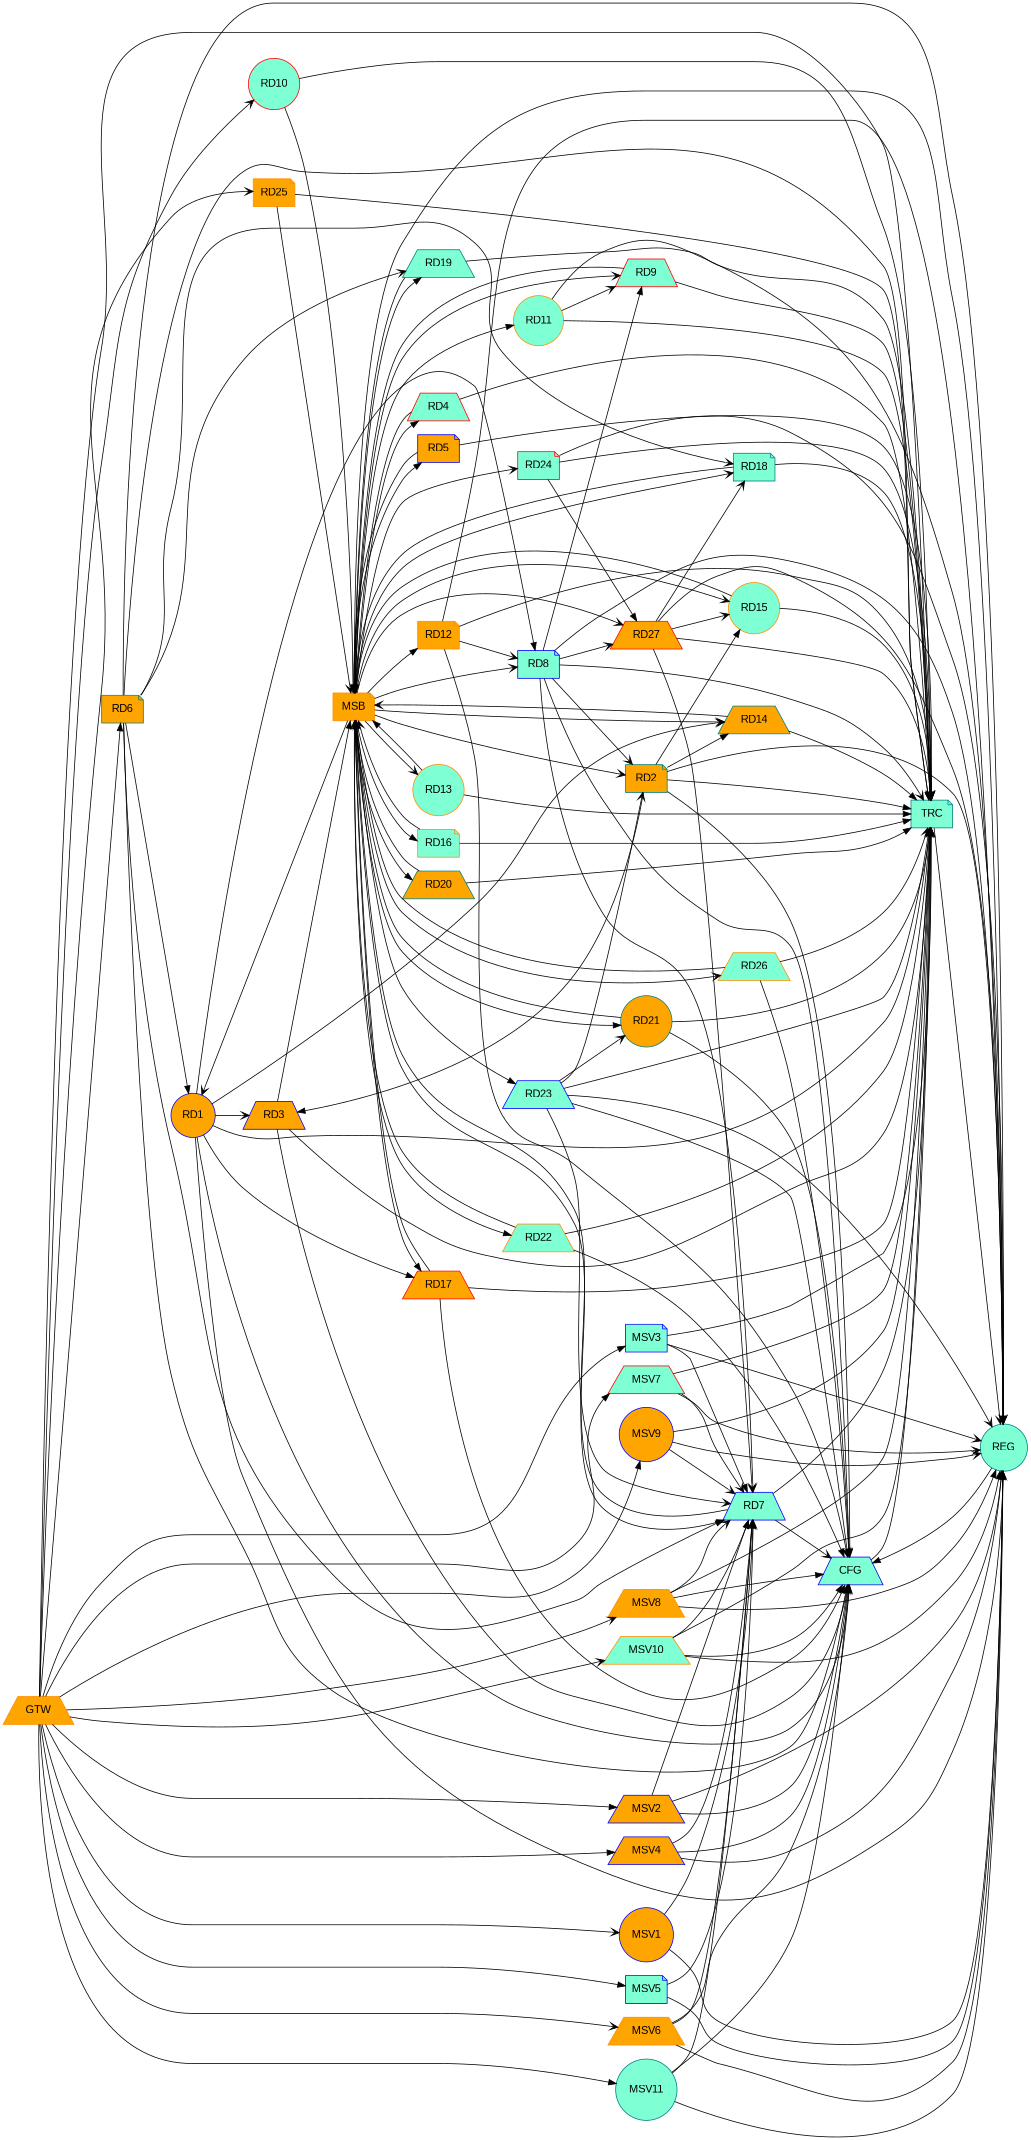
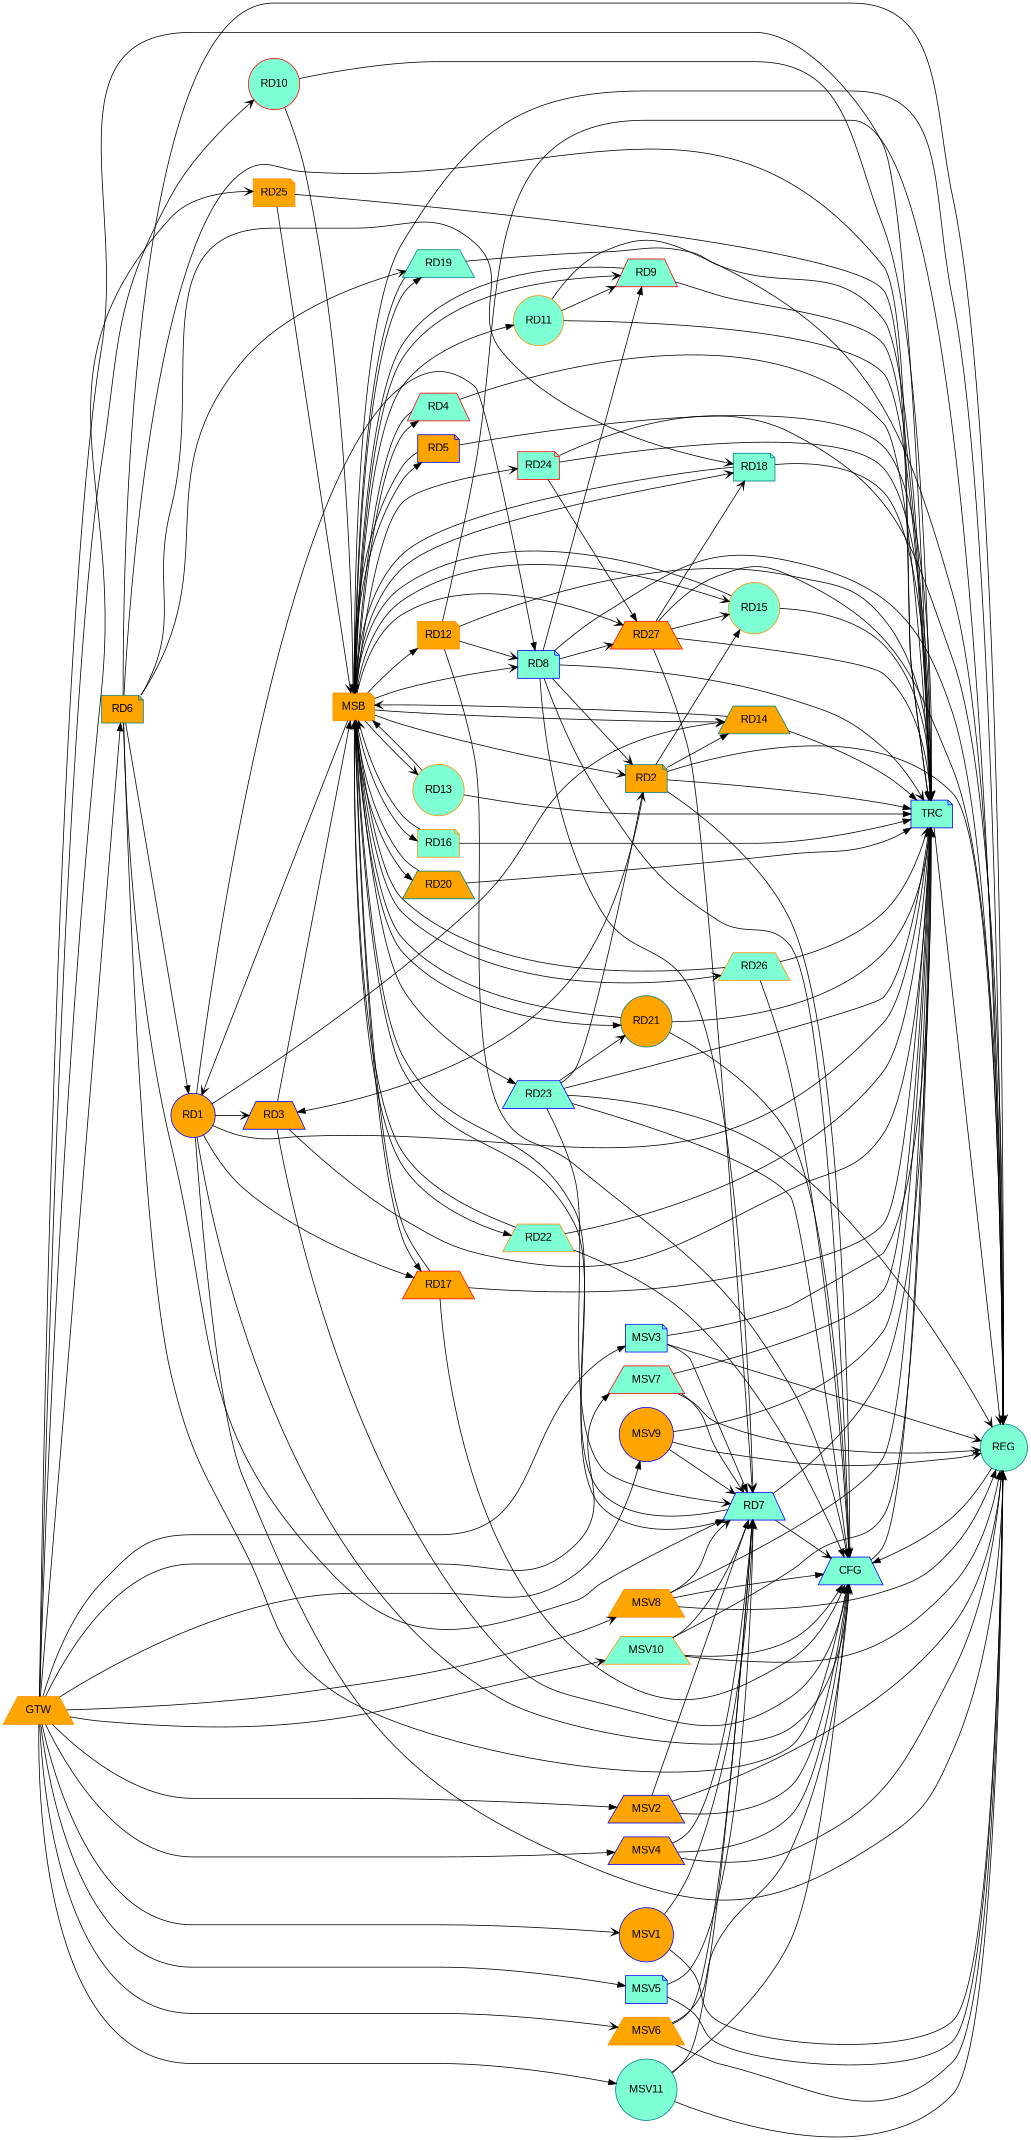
  strict digraph {
    fontname="Liberation Sans"
    rankdir=LR
    node [color=blue fillcolor=aquamarine fontname="Liberation Sans" shape=trapezium style=filled]
    edge [arrowhead=normal fontname="Liberation Sans"]
    n1 [fillcolor=orange label=RD1 shape=circle]
    n2 [fillcolor=orange label=RD3]
    n3 [label=RD8 shape=note]
    n4 [color=teal fillcolor=orange label=RD14]
    n5 [color=red fillcolor=orange label=RD17]
    n6 [color=teal label=REG shape=circle]
    n7 [label=CFG]
-   n8 [color=teal label=TRC shape=note]
+   n8 [label=TRC shape=note]
    n9 [color=darkorange fillcolor=orange label=MSB shape=note]
    n10 [color=teal fillcolor=orange label=RD2 shape=note]
    n11 [label=RD7]
    n12 [color=red label=RD9]
    n13 [color=red fillcolor=orange label=RD27]
    n14 [color=darkorange label=RD15 shape=circle]
    n15 [color=red label=RD4]
    n16 [fillcolor=orange label=RD5 shape=note]
    n17 [color=teal label=RD18 shape=note]
    n18 [color=teal label=RD19]
    n19 [color=darkorange label=RD11 shape=circle]
    n20 [color=darkorange fillcolor=orange label=RD12 shape=note]
    n21 [color=darkorange label=RD13 shape=circle]
    n22 [color=darkorange label=RD16 shape=note]
    n23 [color=teal fillcolor=orange label=RD20]
    n24 [color=teal fillcolor=orange label=RD21 shape=circle]
    n25 [color=darkorange label=RD22]
    n26 [label=RD23]
    n27 [color=red label=RD24 shape=note]
    n28 [color=darkorange label=RD26]
    n29 [color=teal fillcolor=orange label=RD6 shape=note]
    n30 [color=red label=RD10 shape=circle]
    n31 [color=darkorange fillcolor=orange label=RD25 shape=note]
    n32 [color=darkorange fillcolor=orange label=GTW]
    n33 [fillcolor=orange label=MSV1 shape=circle]
    n34 [fillcolor=orange label=MSV2]
    n35 [label=MSV3 shape=note]
    n36 [fillcolor=orange label=MSV4]
    n37 [label=MSV5 shape=note]
    n38 [color=darkorange fillcolor=orange label=MSV6]
    n39 [color=red label=MSV7]
    n40 [color=darkorange fillcolor=orange label=MSV8]
    n41 [fillcolor=orange label=MSV9 shape=circle]
    n42 [color=darkorange label=MSV10]
    n43 [color=teal label=MSV11 shape=circle]
    n1 -> n2 [arrowhead=vee]
    n1 -> n3
    n1 -> n4 [arrowhead=vee]
    n1 -> n5
    n1 -> n6
    n1 -> n7
    n1 -> n8 [arrowhead=vee]
    n2 -> n7 [arrowhead=vee]
    n2 -> n8
    n2 -> n9
    n3 -> n6 [arrowhead=vee]
    n3 -> n7
    n3 -> n8 [arrowhead=vee]
    n3 -> n10 [arrowhead=vee]
    n3 -> n11 [arrowhead=vee]
    n3 -> n12
    n3 -> n13 [arrowhead=vee]
    n4 -> n8
    n4 -> n9 [arrowhead=vee]
    n5 -> n7
    n5 -> n8
    n5 -> n9
    n6 -> n7
    n7 -> n8
    n8 -> n6 [arrowhead=vee]
    n9 -> n1 [arrowhead=vee]
    n9 -> n3 [arrowhead=vee]
    n9 -> n4 [arrowhead=vee]
    n9 -> n5
    n9 -> n6
    n9 -> n10 [arrowhead=vee]
    n9 -> n11
    n9 -> n12 [arrowhead=vee]
    n9 -> n13 [arrowhead=vee]
    n9 -> n14 [arrowhead=vee]
    n9 -> n15
    n9 -> n16
    n9 -> n17 [arrowhead=vee]
    n9 -> n18
    n9 -> n19
    n9 -> n20
    n9 -> n21 [arrowhead=vee]
    n9 -> n22
    n9 -> n23
    n9 -> n24
    n9 -> n25
    n9 -> n26
    n9 -> n27 [arrowhead=vee]
    n9 -> n28 [arrowhead=vee]
    n10 -> n2
    n10 -> n4
    n10 -> n6
    n10 -> n7
    n10 -> n8
    n10 -> n14
    n11 -> n7 [arrowhead=vee]
    n11 -> n8 [arrowhead=vee]
    n11 -> n9
    n12 -> n8 [arrowhead=vee]
    n12 -> n9 [arrowhead=vee]
    n13 -> n6
    n13 -> n8 [arrowhead=vee]
    n13 -> n11 [arrowhead=vee]
    n13 -> n14 [arrowhead=vee]
    n13 -> n17 [arrowhead=vee]
    n14 -> n8
    n14 -> n9
    n15 -> n8
    n15 -> n9
    n16 -> n8
    n16 -> n9 [arrowhead=vee]
    n17 -> n8 [arrowhead=vee]
    n17 -> n9
    n18 -> n8 [arrowhead=vee]
    n18 -> n9
    n19 -> n6 [arrowhead=vee]
    n19 -> n8 [arrowhead=vee]
    n19 -> n12 [arrowhead=vee]
    n20 -> n3 [arrowhead=vee]
    n20 -> n6
    n20 -> n7 [arrowhead=vee]
    n20 -> n8
    n21 -> n8
    n21 -> n9
    n22 -> n8
    n22 -> n9 [arrowhead=vee]
    n23 -> n8
    n23 -> n9 [arrowhead=vee]
    n24 -> n7
    n24 -> n8 [arrowhead=vee]
    n24 -> n9
    n25 -> n7
    n25 -> n8 [arrowhead=vee]
    n25 -> n9 [arrowhead=vee]
    n26 -> n6 [arrowhead=vee]
    n26 -> n7 [arrowhead=vee]
    n26 -> n8
    n26 -> n10 [arrowhead=vee]
    n26 -> n11 [arrowhead=vee]
    n26 -> n24 [arrowhead=vee]
    n27 -> n6
    n27 -> n8
    n27 -> n13
    n28 -> n7 [arrowhead=vee]
    n28 -> n8 [arrowhead=vee]
    n28 -> n9
    n29 -> n1
    n29 -> n6 [arrowhead=vee]
    n29 -> n7
    n29 -> n8
    n29 -> n11
    n29 -> n17 [arrowhead=vee]
    n29 -> n18 [arrowhead=vee]
    n30 -> n8 [arrowhead=vee]
    n30 -> n9
    n31 -> n8
    n31 -> n9 [arrowhead=vee]
    n32 -> n8
    n32 -> n29
    n32 -> n30 [arrowhead=vee]
    n32 -> n31 [arrowhead=vee]
    n32 -> n33 [arrowhead=vee]
    n32 -> n34
    n32 -> n35
    n32 -> n36
    n32 -> n37
    n32 -> n38 [arrowhead=vee]
    n32 -> n39
    n32 -> n40 [arrowhead=vee]
    n32 -> n41
    n32 -> n42 [arrowhead=vee]
    n32 -> n43
    n33 -> n6
    n33 -> n11
    n34 -> n6 [arrowhead=vee]
    n34 -> n7
    n34 -> n11
    n35 -> n6 [arrowhead=vee]
    n35 -> n8
    n35 -> n11
    n36 -> n6
    n36 -> n7 [arrowhead=vee]
    n36 -> n11
    n37 -> n6
    n37 -> n11 [arrowhead=vee]
    n38 -> n6
    n38 -> n7 [arrowhead=vee]
    n38 -> n11 [arrowhead=vee]
    n39 -> n6 [arrowhead=vee]
    n39 -> n8
    n39 -> n11 [arrowhead=vee]
    n40 -> n6
    n40 -> n7
    n40 -> n8 [arrowhead=vee]
    n40 -> n11 [arrowhead=vee]
    n41 -> n6 [arrowhead=vee]
    n41 -> n8 [arrowhead=vee]
    n41 -> n11 [arrowhead=vee]
    n42 -> n6
    n42 -> n7
    n42 -> n8 [arrowhead=vee]
    n42 -> n11
    n43 -> n6 [arrowhead=vee]
    n43 -> n7
    n43 -> n11 [arrowhead=vee]
  }
